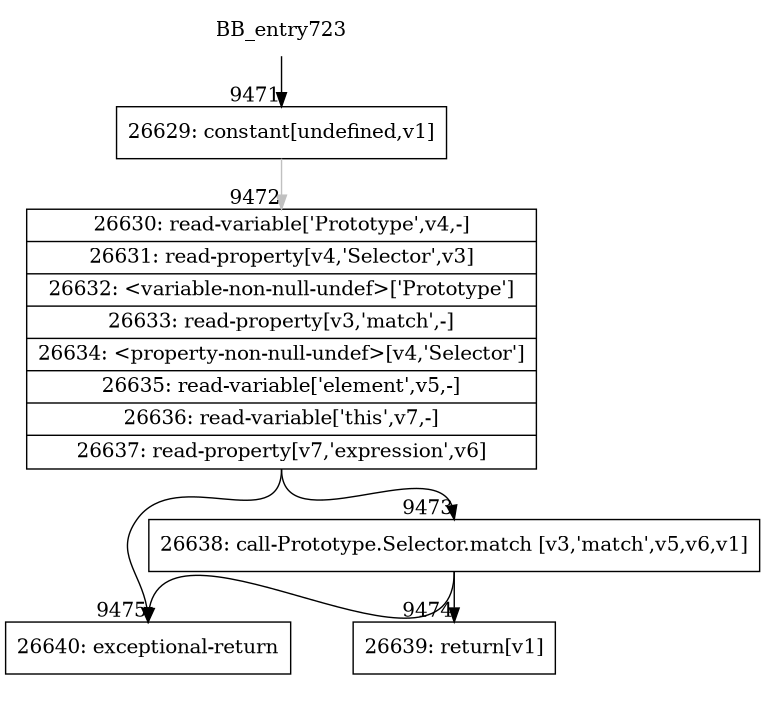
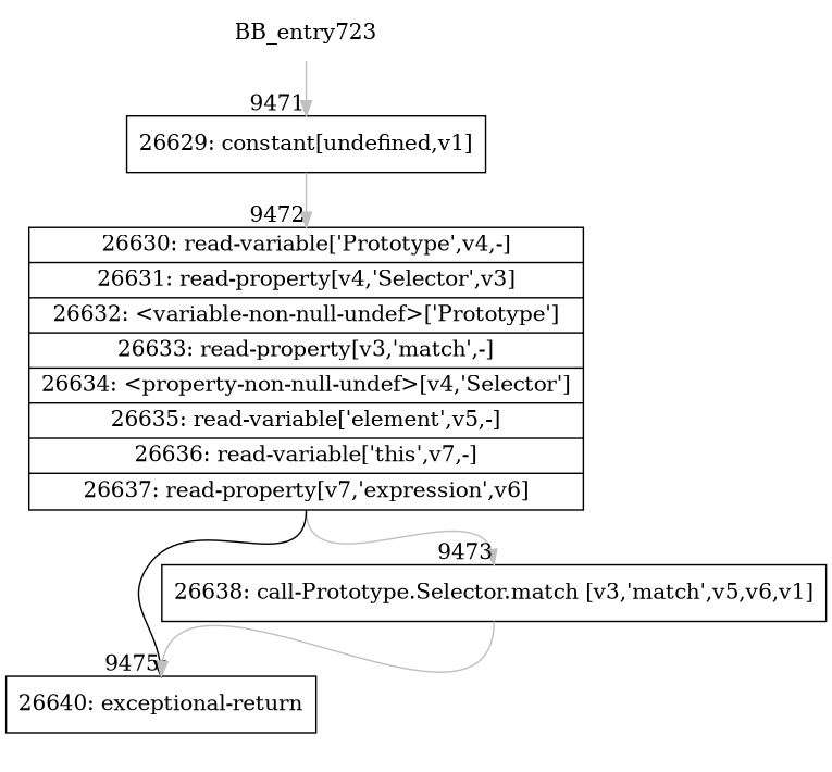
  digraph {
    rankdir=TD
    node [shape=record]
    edge [headport=n tailport=s]
    n1 [label=BB_entry723 shape=none]
    n2 [label="{26629: constant[undefined,v1]}"]
    n3 [label="{26630: read-variable['Prototype',v4,-]|26631: read-property[v4,'Selector',v3]|26632: \<variable-non-null-undef\>['Prototype']|26633: read-property[v3,'match',-]|26634: \<property-non-null-undef\>[v4,'Selector']|26635: read-variable['element',v5,-]|26636: read-variable['this',v7,-]|26637: read-property[v7,'expression',v6]}"]
    n4 [label="{26638: call-Prototype.Selector.match [v3,'match',v5,v6,v1]}"]
    n5 [label="{26640: exceptional-return}"]
-   n6 [label="{26639: return[v1]}"]
-   n1 -> n2 [headlabel="    9471"]
+   n1 -> n2 [headlabel="    9471" color=gray]
    n2 -> n3 [color=gray headlabel="      9472"]
-   n3 -> n4 [headlabel="      9473"]
+   n3 -> n4 [headlabel="      9473" color=gray]
    n3 -> n5 [color=black headlabel="      9475"]
-   n4 -> n5 [color=black]
-   n4 -> n6 [headlabel="      9474"]
+   n4 -> n5 [color=gray]
  }
